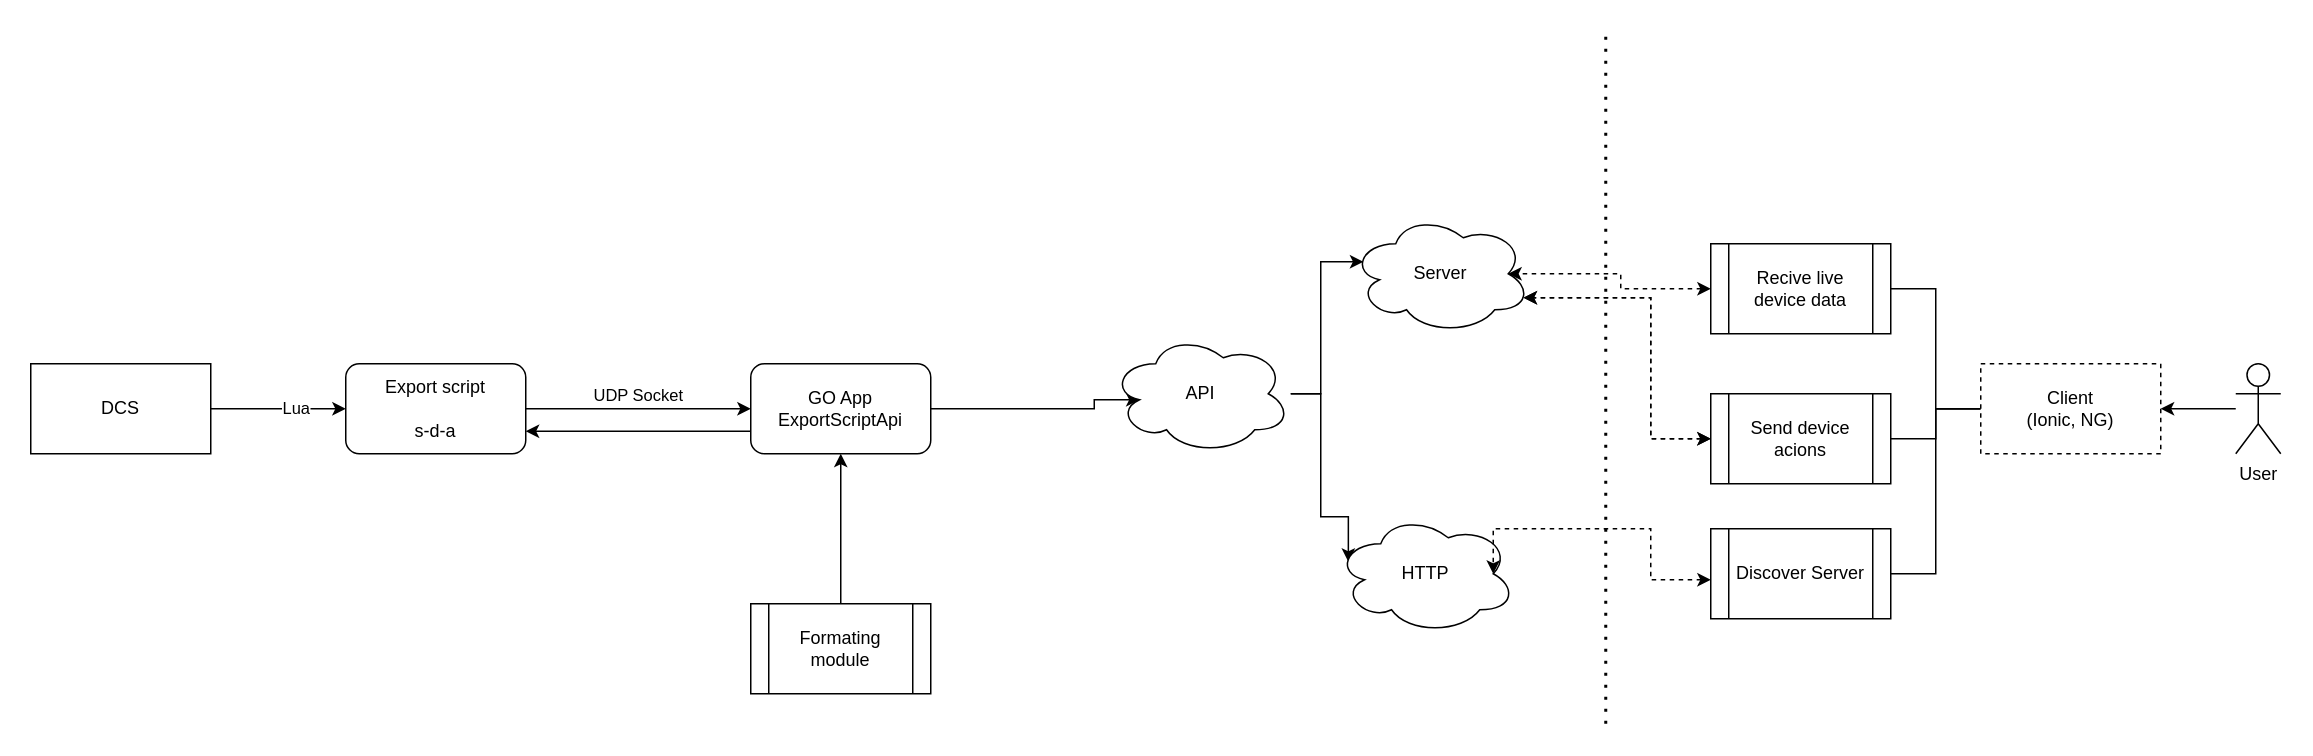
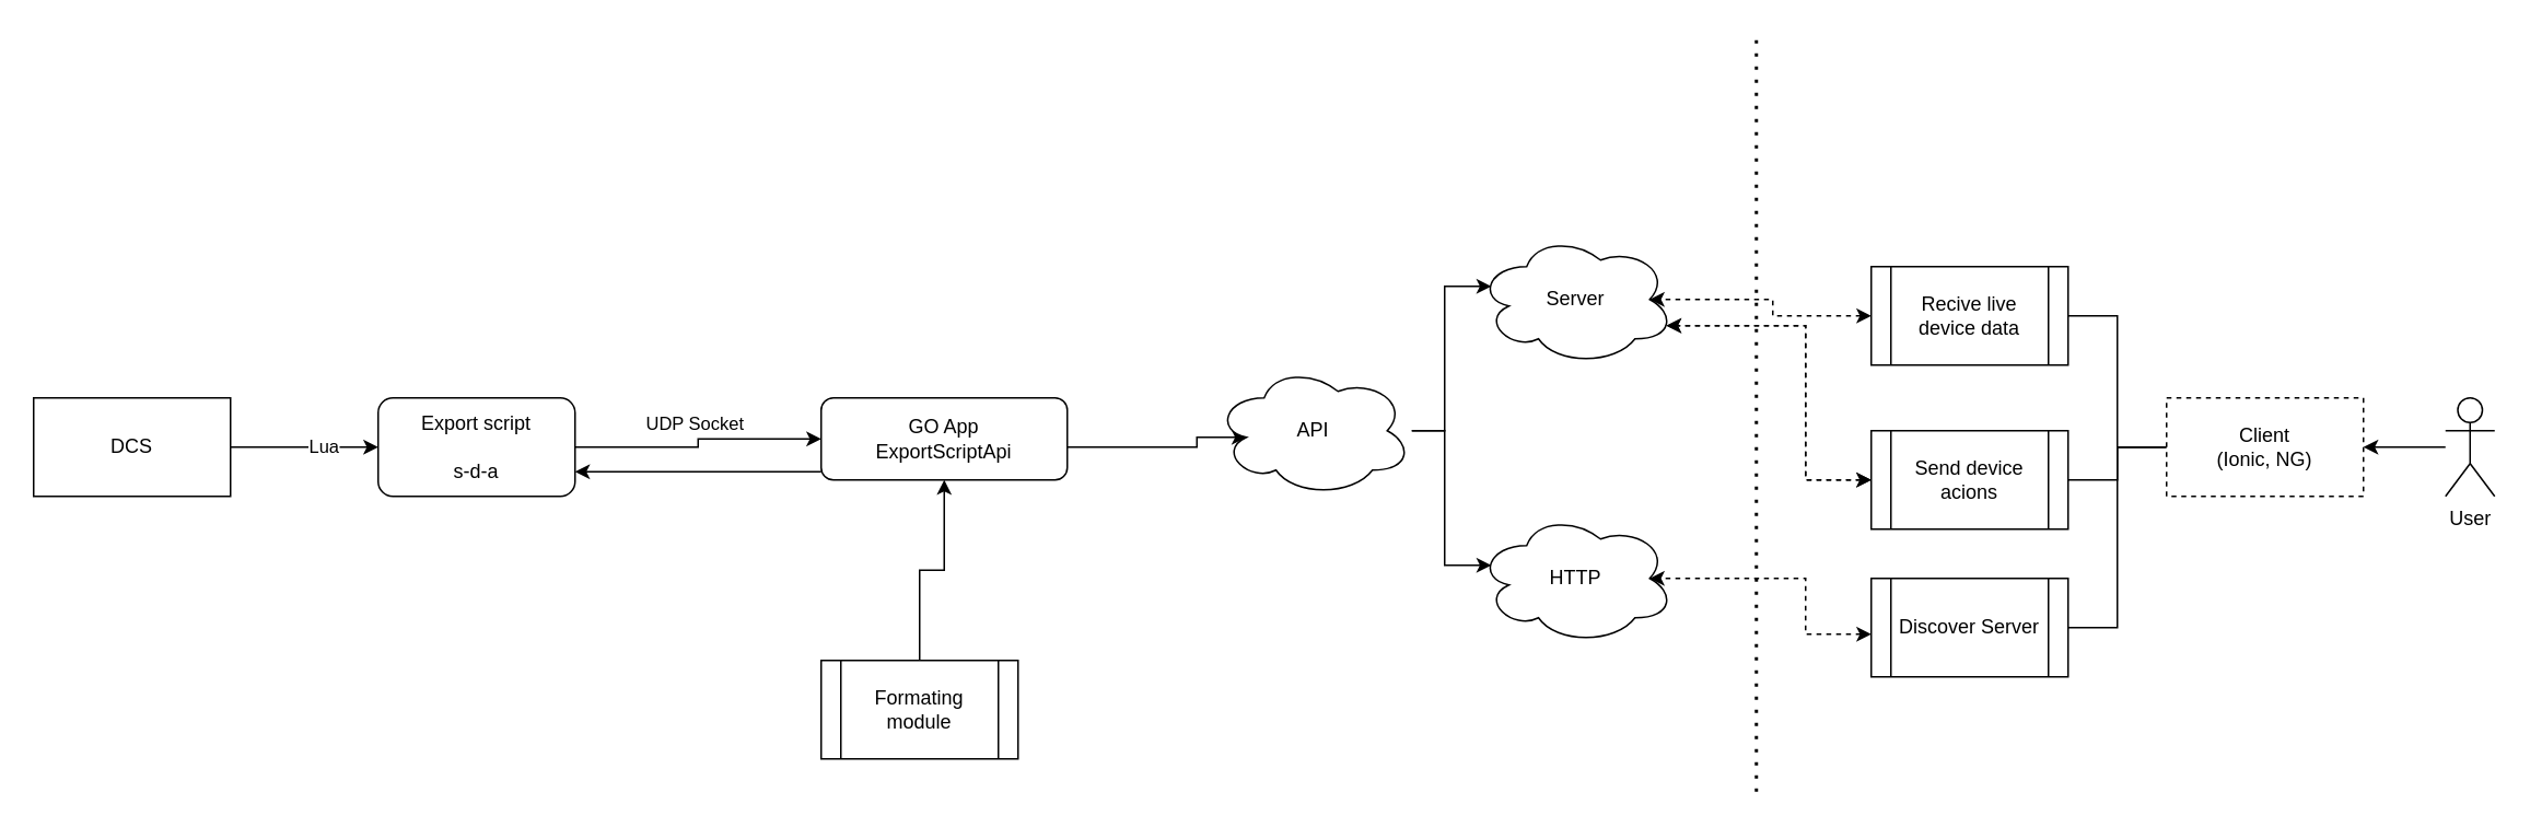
  <mxCell id="0" />
  <mxCell id="1" parent="0" />
  <mxCell id="2" style="edgeStyle=orthogonalEdgeStyle;rounded=0;orthogonalLoop=1;jettySize=auto;html=1;" edge="1" parent="1" source="4" target="7"><mxGeometry relative="1" as="geometry" /></mxCell>
  <mxCell id="3" value="Lua" style="edgeLabel;html=1;align=center;verticalAlign=middle;resizable=0;points=[];" vertex="1" connectable="0" parent="2"><mxGeometry x="0.251" y="1" relative="1" as="geometry"><mxPoint as="offset" /></mxGeometry></mxCell>
  <mxCell id="4" value="DCS" style="rounded=0;whiteSpace=wrap;html=1;" vertex="1" parent="1"><mxGeometry x="20" y="242" width="120" height="60" as="geometry" /></mxCell>
  <mxCell id="5" style="edgeStyle=orthogonalEdgeStyle;rounded=0;orthogonalLoop=1;jettySize=auto;html=1;" edge="1" parent="1" source="7" target="10"><mxGeometry relative="1" as="geometry" /></mxCell>
  <mxCell id="6" value="UDP Socket" style="edgeLabel;html=1;align=center;verticalAlign=middle;resizable=0;points=[];" vertex="1" connectable="0" parent="5"><mxGeometry x="0.187" y="2" relative="1" as="geometry"><mxPoint x="-15" y="-8" as="offset" /></mxGeometry></mxCell>
  <mxCell id="7" value="&lt;div&gt;Export script&lt;/div&gt;&lt;div&gt;&lt;br&gt;&lt;/div&gt;&lt;div&gt;s-d-a&lt;br&gt;&lt;/div&gt;" style="rounded=1;whiteSpace=wrap;html=1;" vertex="1" parent="1"><mxGeometry x="230" y="242" width="120" height="60" as="geometry" /></mxCell>
  <mxCell id="8" style="edgeStyle=orthogonalEdgeStyle;rounded=0;orthogonalLoop=1;jettySize=auto;html=1;entryX=1;entryY=0.75;entryDx=0;entryDy=0;" edge="1" parent="1" source="10" target="7"><mxGeometry relative="1" as="geometry"><Array as="points"><mxPoint x="470" y="287" /><mxPoint x="470" y="287" /></Array></mxGeometry></mxCell>
  <mxCell id="9" style="edgeStyle=orthogonalEdgeStyle;rounded=0;orthogonalLoop=1;jettySize=auto;html=1;entryX=0.16;entryY=0.55;entryDx=0;entryDy=0;entryPerimeter=0;" edge="1" parent="1" source="10" target="13"><mxGeometry relative="1" as="geometry"><Array as="points"><mxPoint x="729" y="272" /></Array></mxGeometry></mxCell>
- <mxCell id="10" value="GO App&lt;br&gt;ExportScriptApi" style="rounded=1;whiteSpace=wrap;html=1;" vertex="1" parent="1"><mxGeometry x="500" y="242" width="120" height="60" as="geometry" /></mxCell>
+ <mxCell id="10" value="GO App&lt;br&gt;ExportScriptApi" style="rounded=1;whiteSpace=wrap;html=1;" vertex="1" parent="1"><mxGeometry x="500" y="242" width="150" height="50" as="geometry" /></mxCell>
  <mxCell id="11" style="edgeStyle=orthogonalEdgeStyle;rounded=0;orthogonalLoop=1;jettySize=auto;html=1;entryX=0.07;entryY=0.4;entryDx=0;entryDy=0;entryPerimeter=0;" edge="1" parent="1" source="13" target="14"><mxGeometry relative="1" as="geometry" /></mxCell>
  <mxCell id="12" style="edgeStyle=orthogonalEdgeStyle;rounded=0;orthogonalLoop=1;jettySize=auto;html=1;entryX=0.07;entryY=0.4;entryDx=0;entryDy=0;entryPerimeter=0;" edge="1" parent="1" source="13" target="15"><mxGeometry relative="1" as="geometry"><Array as="points"><mxPoint x="880" y="262" /><mxPoint x="880" y="344" /></Array></mxGeometry></mxCell>
  <mxCell id="13" value="API" style="ellipse;shape=cloud;whiteSpace=wrap;html=1;" vertex="1" parent="1"><mxGeometry x="740" y="222" width="120" height="80" as="geometry" /></mxCell>
  <mxCell id="14" value="Server" style="ellipse;shape=cloud;whiteSpace=wrap;html=1;" vertex="1" parent="1"><mxGeometry x="900" y="142" width="120" height="80" as="geometry" /></mxCell>
- <mxCell id="15" value="HTTP" style="ellipse;shape=cloud;whiteSpace=wrap;html=1;" vertex="1" parent="1"><mxGeometry x="890" y="342" width="120" height="80" as="geometry" /></mxCell>
+ <mxCell id="15" value="HTTP" style="ellipse;shape=cloud;whiteSpace=wrap;html=1;" vertex="1" parent="1"><mxGeometry x="900" y="312" width="120" height="80" as="geometry" /></mxCell>
  <mxCell id="16" style="edgeStyle=orthogonalEdgeStyle;rounded=0;orthogonalLoop=1;jettySize=auto;html=1;entryX=0.5;entryY=1;entryDx=0;entryDy=0;" edge="1" parent="1" source="17" target="10"><mxGeometry relative="1" as="geometry" /></mxCell>
  <mxCell id="17" value="Formating module" style="shape=process;whiteSpace=wrap;html=1;backgroundOutline=1;" vertex="1" parent="1"><mxGeometry x="500" y="402" width="120" height="60" as="geometry" /></mxCell>
  <mxCell id="18" value="" style="endArrow=none;dashed=1;html=1;dashPattern=1 3;strokeWidth=2;rounded=0;" edge="1" parent="1"><mxGeometry width="50" height="50" relative="1" as="geometry"><mxPoint x="1070" y="482" as="sourcePoint" /><mxPoint x="1070" y="20.621" as="targetPoint" /></mxGeometry></mxCell>
  <mxCell id="19" style="edgeStyle=orthogonalEdgeStyle;rounded=0;orthogonalLoop=1;jettySize=auto;html=1;entryX=1;entryY=0.5;entryDx=0;entryDy=0;endArrow=none;endFill=0;" edge="1" parent="1" source="22" target="26"><mxGeometry relative="1" as="geometry"><mxPoint x="1270" y="182" as="targetPoint" /></mxGeometry></mxCell>
  <mxCell id="20" style="edgeStyle=orthogonalEdgeStyle;rounded=0;orthogonalLoop=1;jettySize=auto;html=1;entryX=1;entryY=0.5;entryDx=0;entryDy=0;endArrow=none;endFill=0;" edge="1" parent="1" source="22" target="28"><mxGeometry relative="1" as="geometry" /></mxCell>
  <mxCell id="21" style="edgeStyle=orthogonalEdgeStyle;rounded=0;orthogonalLoop=1;jettySize=auto;html=1;entryX=1;entryY=0.5;entryDx=0;entryDy=0;startArrow=none;startFill=0;endArrow=none;endFill=0;" edge="1" parent="1" source="22" target="29"><mxGeometry relative="1" as="geometry" /></mxCell>
  <mxCell id="22" value="Client&lt;br&gt;(Ionic, NG)" style="rounded=0;whiteSpace=wrap;html=1;dashed=1;" vertex="1" parent="1"><mxGeometry x="1320" y="242" width="120" height="60" as="geometry" /></mxCell>
  <mxCell id="23" style="edgeStyle=orthogonalEdgeStyle;rounded=0;orthogonalLoop=1;jettySize=auto;html=1;entryX=1;entryY=0.5;entryDx=0;entryDy=0;" edge="1" parent="1" source="24" target="22"><mxGeometry relative="1" as="geometry" /></mxCell>
  <mxCell id="24" value="User" style="shape=umlActor;verticalLabelPosition=bottom;verticalAlign=top;html=1;outlineConnect=0;" vertex="1" parent="1"><mxGeometry x="1490" y="242" width="30" height="60" as="geometry" /></mxCell>
  <mxCell id="25" style="edgeStyle=orthogonalEdgeStyle;rounded=0;orthogonalLoop=1;jettySize=auto;html=1;entryX=0.875;entryY=0.5;entryDx=0;entryDy=0;entryPerimeter=0;endArrow=classic;endFill=1;dashed=1;startArrow=classic;startFill=1;" edge="1" parent="1" source="26" target="14"><mxGeometry relative="1" as="geometry" /></mxCell>
  <mxCell id="26" value="Recive live device data" style="shape=process;whiteSpace=wrap;html=1;backgroundOutline=1;" vertex="1" parent="1"><mxGeometry x="1140" y="162" width="120" height="60" as="geometry" /></mxCell>
  <mxCell id="27" style="edgeStyle=orthogonalEdgeStyle;rounded=0;orthogonalLoop=1;jettySize=auto;html=1;entryX=0.96;entryY=0.7;entryDx=0;entryDy=0;entryPerimeter=0;dashed=1;startArrow=classic;startFill=1;endArrow=classic;endFill=1;" edge="1" parent="1" source="28" target="14"><mxGeometry relative="1" as="geometry"><Array as="points"><mxPoint x="1100" y="292" /><mxPoint x="1100" y="198" /></Array></mxGeometry></mxCell>
  <mxCell id="28" value="Send device acions" style="shape=process;whiteSpace=wrap;html=1;backgroundOutline=1;" vertex="1" parent="1"><mxGeometry x="1140" y="262" width="120" height="60" as="geometry" /></mxCell>
  <mxCell id="29" value="Discover Server" style="shape=process;whiteSpace=wrap;html=1;backgroundOutline=1;" vertex="1" parent="1"><mxGeometry x="1140" y="352" width="120" height="60" as="geometry" /></mxCell>
  <mxCell id="30" style="edgeStyle=orthogonalEdgeStyle;rounded=0;orthogonalLoop=1;jettySize=auto;html=1;entryX=0.96;entryY=0.7;entryDx=0;entryDy=0;entryPerimeter=0;dashed=1;startArrow=classic;startFill=1;endArrow=classic;endFill=1;" edge="1" parent="1" source="28" target="14"><mxGeometry relative="1" as="geometry"><mxPoint x="1140" y="292" as="sourcePoint" /><mxPoint x="1015.2" y="198" as="targetPoint" /><Array as="points"><mxPoint x="1100" y="292" /><mxPoint x="1100" y="198" /></Array></mxGeometry></mxCell>
  <mxCell id="31" style="edgeStyle=orthogonalEdgeStyle;rounded=0;orthogonalLoop=1;jettySize=auto;html=1;dashed=1;startArrow=classic;startFill=1;endArrow=classic;endFill=1;entryX=0.875;entryY=0.5;entryDx=0;entryDy=0;entryPerimeter=0;" edge="1" parent="1" target="15"><mxGeometry relative="1" as="geometry"><mxPoint x="1140" y="386" as="sourcePoint" /><mxPoint x="1050" y="342" as="targetPoint" /><Array as="points"><mxPoint x="1100" y="386" /><mxPoint x="1100" y="352" /></Array></mxGeometry></mxCell>
